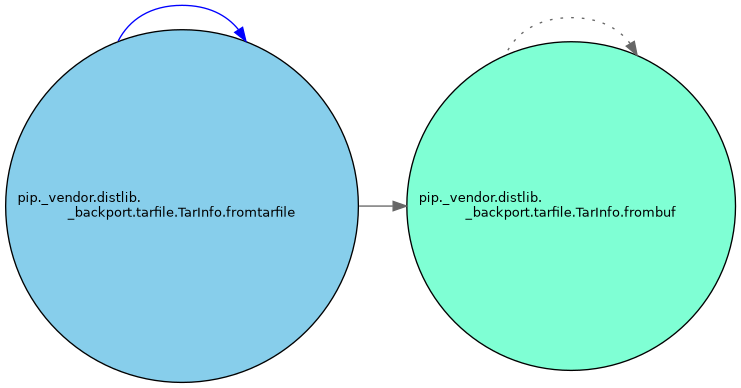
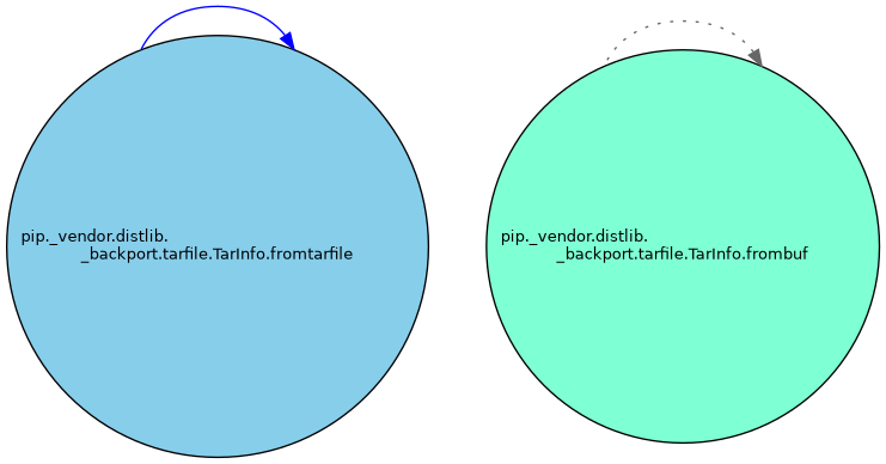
  digraph {
    rankdir=RL
    node [color=black fontname=Helvetica fontsize=10 shape=circle style=filled]
    edge [color=gray40 dir=back fontname=Helvetica fontsize=10 labelfontname=Helvetica labelfontsize=10 style=solid]
    n1 [fillcolor=aquamarine fontcolor=black height=0.2 label="pip._vendor.distlib.\l_backport.tarfile.TarInfo.frombuf" width=0.4]
    n2 [fillcolor=skyblue height=0.2 label="pip._vendor.distlib.\l_backport.tarfile.TarInfo.fromtarfile" width=0.4]
    n1 -> n1 [style=dotted]
-   n1 -> n2
    n2 -> n2 [color=blue]
  }
